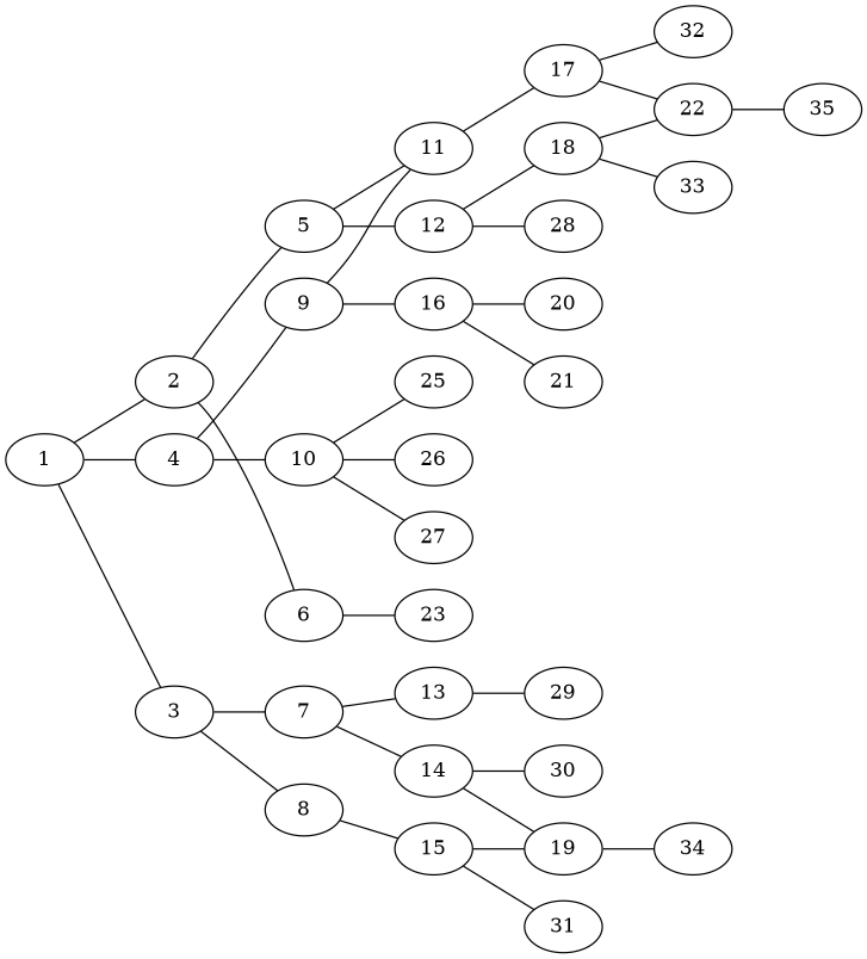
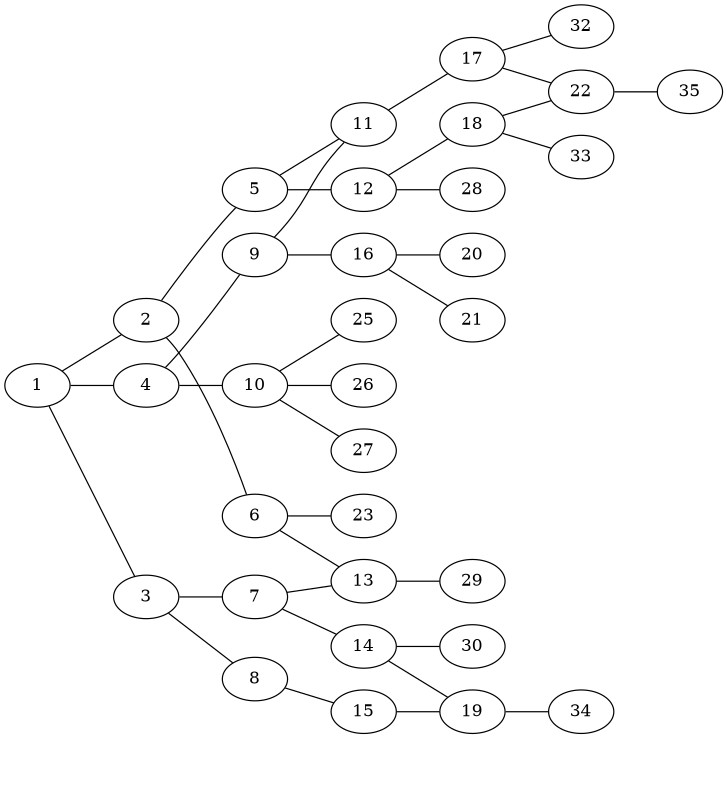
  graph {
    rankdir=LR
    node [chem=C]
    edge [valence=1]
    1
    2
    3
    4
    5
    6
    7
    8
    9
    10
    11
    12
    13
    23 [chem=H]
    14
    15
    16 [chem=N]
    25 [chem=H]
    26 [chem=H]
    27 [chem=H]
    17
    18
    28 [chem=H]
    29 [chem=H]
    19
    30 [chem=H]
-   31 [chem=H]
    20 [chem=O]
    21 [chem=O]
    22
    32 [chem=H]
    33 [chem=H]
    34 [chem=H]
    35 [chem=H]
    1 -- 2 [valence=2]
    1 -- 3
    1 -- 4
    2 -- 5
    2 -- 6
    3 -- 7 [valence=2]
    3 -- 8
    4 -- 9 [valence=2]
    4 -- 10
    5 -- 11 [valence=2]
    5 -- 12
+   6 -- 13 [valence=2]
    6 -- 23
    7 -- 13
    7 -- 14
    8 -- 15 [valence=2]
    9 -- 11
    9 -- 16
    10 -- 25
    10 -- 26
    10 -- 27
    11 -- 17
    12 -- 18 [valence=2]
    12 -- 28
    13 -- 29
    14 -- 19 [valence=2]
    14 -- 30
    15 -- 19
-   15 -- 31
    16 -- 20 [valence=2]
    16 -- 21
    17 -- 22 [valence=2]
    17 -- 32
    18 -- 22
    18 -- 33
    19 -- 34
    22 -- 35
  }
